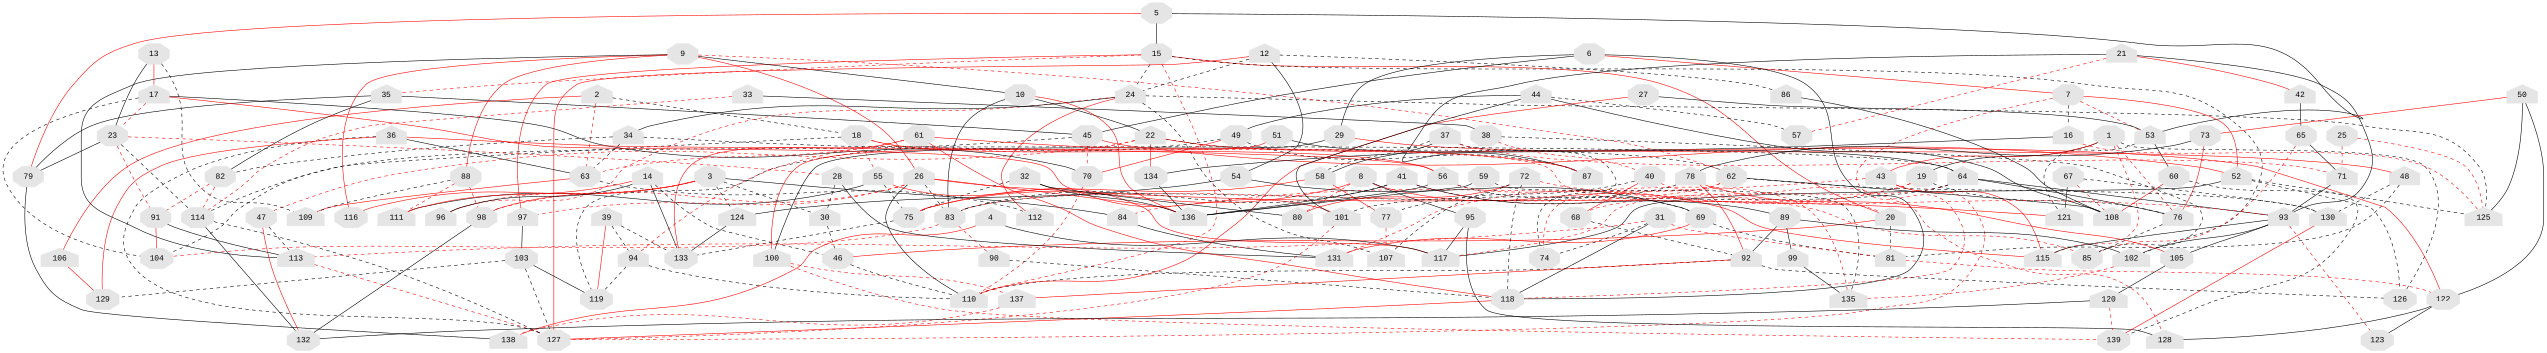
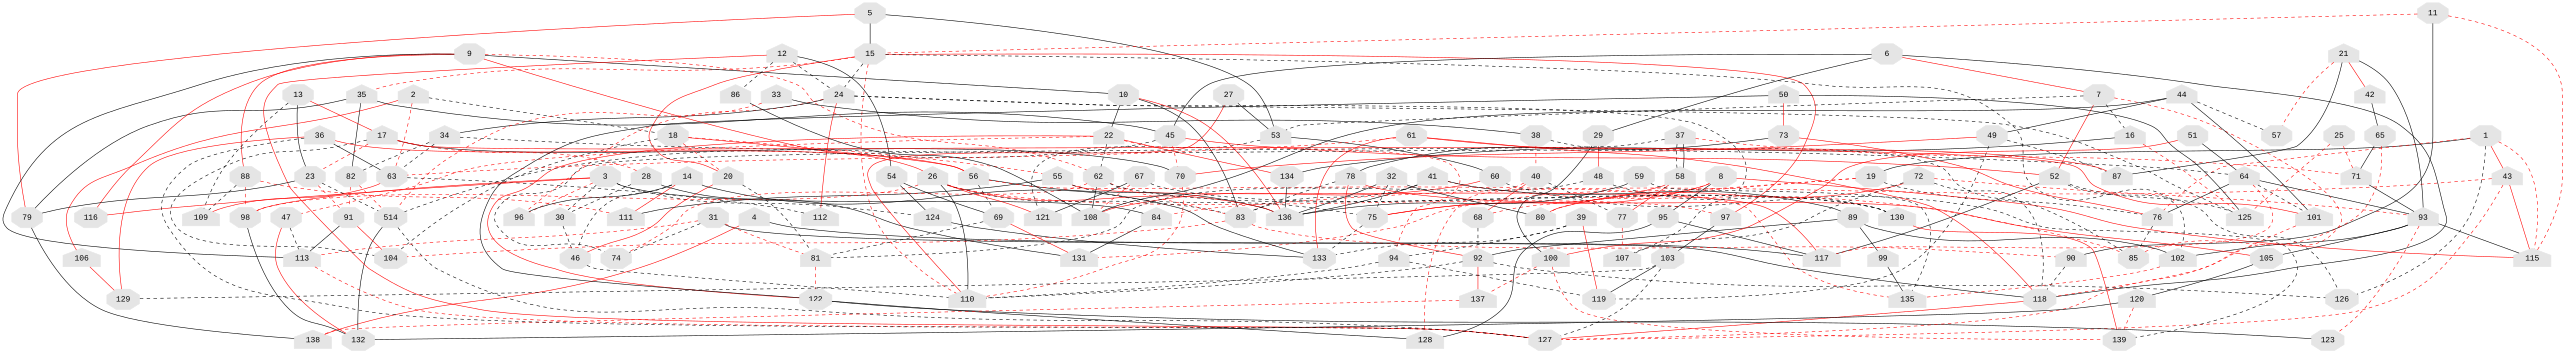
  graph {
    fontname="Liberation Mono"
    node [color=gray90 fontname="Liberation Mono" shape=house style=filled]
    edge [color=black fontname="Liberation Mono" style=solid]
    1 [shape=octagon]
    19 [shape=octagon]
    43
    76
    115
    126 [shape=octagon]
    68 [shape=octagon]
    131
    84
    127 [shape=octagon]
    85 [shape=octagon]
    18 [shape=octagon]
    2
    63 [shape=octagon]
    106
    20
    104 [shape=octagon]
    55
    56
    109
    112
    129 [shape=octagon]
    3 [shape=octagon]
    30
    96
    98 [shape=octagon]
    116 [shape=octagon]
    124
    46 [shape=octagon]
    132 [shape=octagon]
    133 [shape=octagon]
    4
    117
    138
    5 [shape=octagon]
    15 [shape=octagon]
    53
    79 [shape=octagon]
    24
    35
    97
    102
    110
    121
    60 [shape=octagon]
    6 [shape=octagon]
    7 [shape=octagon]
    29 [shape=octagon]
    45 [shape=octagon]
    118 [shape=octagon]
    16
    52
    48
    100
    70 [shape=octagon]
-   114 [shape=octagon]
+   114 [shape=octagon label=514]
    125
    134 [shape=octagon]
    8 [shape=octagon]
    75 [shape=octagon]
    80
    95 [shape=octagon]
    128
    9 [shape=octagon]
    10 [shape=octagon]
    26
    62 [shape=octagon]
    88 [shape=octagon]
    113
    22
    83 [shape=octagon]
    136
    74 [shape=octagon]
    108
    130
    111
    47 [shape=octagon]
    94
    122 [shape=octagon]
    90
+   11 [shape=octagon]
    12
    54 [shape=octagon]
    86
    34
    107
    69 [shape=octagon]
    13 [shape=octagon]
    17
    23 [shape=octagon]
    101
    28
    91 [shape=octagon]
    14
    81
    82 [shape=octagon]
    103 [shape=octagon]
    135
    92
    21
    42
    57 [shape=octagon]
    87
    93
    65 [shape=octagon]
    105 [shape=octagon]
    123 [shape=octagon]
    119 [shape=octagon]
    64
    25 [shape=octagon]
    71
    27 [shape=octagon]
    139 [shape=octagon]
    137
    31 [shape=octagon]
    32
    33
    38 [shape=octagon]
    40 [shape=octagon]
    36
    37
    58
    77 [shape=octagon]
    39
    41
    89 [shape=octagon]
    99
    44
    49 [shape=octagon]
    50
    73 [shape=octagon]
    78
    51 [shape=octagon]
    59 [shape=octagon]
    61 [shape=octagon]
    67 [shape=octagon]
    72
    120
    1 -- 19
    1 -- 43 [color=red]
    1 -- 76 [color=red style=dashed]
    1 -- 115 [color=red style=dashed]
    1 -- 126 [style=dashed]
    19 -- 76 [style=dashed]
    19 -- 68 [color=red style=dashed]
    19 -- 131 [color=red style=dashed]
    43 -- 115 [color=red]
    43 -- 84 [color=red style=dashed]
    43 -- 127 [color=red style=dashed]
    76 -- 85 [style=dashed]
    68 -- 92 [style=dashed]
    84 -- 131
    18 -- 20 [color=red style=dashed]
    18 -- 104 [style=dashed]
    18 -- 55 [color=red style=dashed]
    18 -- 56 [color=red]
    2 -- 18 [style=dashed]
    2 -- 63 [color=red style=dashed]
    2 -- 106 [color=red]
    63 -- 109 [color=red]
    63 -- 112 [style=dashed]
    106 -- 129 [color=red]
    20 -- 46 [color=red]
    20 -- 81 [style=dashed]
    55 -- 117 [color=red]
    55 -- 75 [style=dashed]
    55 -- 111
    56 -- 136
    56 -- 69 [style=dashed]
    56 -- 135 [color=red style=dashed]
    3 -- 84
    3 -- 30 [style=dashed]
    3 -- 96 [color=red style=dashed]
    3 -- 98 [color=red]
    3 -- 116 [color=red]
    3 -- 124 [style=dashed]
    30 -- 46 [style=dashed]
    98 -- 132
    124 -- 133
    46 -- 110 [style=dashed]
    4 -- 117
    4 -- 138 [color=red]
    5 -- 15
    5 -- 53
    5 -- 79 [color=red]
    15 -- 20 [color=red]
    15 -- 24 [style=dashed]
    15 -- 35 [color=red style=dashed]
    15 -- 97 [color=red]
    15 -- 102 [style=dashed]
    15 -- 110 [color=red style=dashed]
    53 -- 121 [style=dashed]
    53 -- 60
    79 -- 138
    24 -- 112 [color=red]
    24 -- 96 [color=red style=dashed]
    24 -- 125 [style=dashed]
    24 -- 34
    24 -- 107 [style=dashed]
    35 -- 79
    35 -- 45
    35 -- 82
    97 -- 103
    102 -- 135 [color=red style=dashed]
    60 -- 108 [color=red]
    60 -- 139 [style=dashed]
    6 -- 7 [color=red]
    6 -- 29
    6 -- 45
    6 -- 118
-   7 -- 53 [color=red style=dashed]
+   7 -- 53 [style=dashed]
    7 -- 118 [color=red style=dashed]
    7 -- 16 [style=dashed]
    7 -- 52 [color=red]
    29 -- 48 [color=red]
    29 -- 100
    45 -- 52 [color=red]
    45 -- 70 [color=red style=dashed]
    45 -- 114 [style=dashed]
    118 -- 127 [color=red]
    16 -- 125 [color=red style=dashed]
    16 -- 134
    52 -- 126 [style=dashed]
    52 -- 117
    52 -- 125 [style=dashed]
    48 -- 130 [style=dashed]
    48 -- 81 [style=dashed]
    100 -- 139 [color=red style=dashed]
    100 -- 137 [color=red style=dashed]
    70 -- 110 [color=red style=dashed]
    114 -- 127 [style=dashed]
    114 -- 132
    134 -- 136
    8 -- 115 [color=red]
    8 -- 75 [color=red]
    8 -- 80 [color=red style=dashed]
    8 -- 95
    75 -- 133 [style=dashed]
    95 -- 117
    95 -- 128
    9 -- 116 [color=red]
    9 -- 10
    9 -- 26 [color=red]
    9 -- 62 [color=red style=dashed]
    9 -- 88 [color=red]
    9 -- 113
    10 -- 22
    10 -- 83
    10 -- 136 [color=red]
    26 -- 98 [color=red style=dashed]
    26 -- 97 [color=red style=dashed]
    26 -- 110
    26 -- 121 [color=red]
    26 -- 83 [style=dashed]
    26 -- 136 [color=red]
    62 -- 83 [color=red style=dashed]
    62 -- 74 [color=red style=dashed]
    62 -- 108
    62 -- 130 [style=dashed]
    88 -- 109 [style=dashed]
    88 -- 98 [color=red style=dashed]
    88 -- 111 [color=red style=dashed]
    113 -- 127 [color=red style=dashed]
    22 -- 134 [color=red]
    22 -- 62 [style=dashed]
    22 -- 47 [color=red style=dashed]
    22 -- 94 [color=red style=dashed]
    22 -- 122 [color=red]
    83 -- 104 [color=red style=dashed]
    83 -- 90 [color=red style=dashed]
    130 -- 139 [color=red]
    47 -- 132 [color=red]
    47 -- 113 [style=dashed]
    94 -- 110 [style=dashed]
    94 -- 119 [style=dashed]
    122 -- 128
    122 -- 123
    90 -- 118 [style=dashed]
+   11 -- 115 [color=red style=dashed]
+   11 -- 15 [color=red style=dashed]
+   11 -- 90
    12 -- 127 [color=red]
    12 -- 24 [style=dashed]
    12 -- 54
    12 -- 86 [style=dashed]
    54 -- 124
    54 -- 69
    86 -- 108
    34 -- 63 [style=dashed]
    34 -- 82 [style=dashed]
    34 -- 64 [style=dashed]
    69 -- 131 [color=red]
    69 -- 81 [style=dashed]
    13 -- 109 [style=dashed]
    13 -- 17 [color=red]
    13 -- 23
    17 -- 104 [style=dashed]
    17 -- 70
    17 -- 23 [color=red style=dashed]
    17 -- 101 [color=red]
    23 -- 79
    23 -- 114 [style=dashed]
-   23 -- 28 [color=red style=dashed]
+   17 -- 28 [color=red style=dashed]
    23 -- 91 [color=red style=dashed]
    101 -- 127 [color=red style=dashed]
    28 -- 131
    28 -- 30 [style=dashed]
    91 -- 104 [color=red]
    91 -- 113
    14 -- 96
    14 -- 46 [style=dashed]
    14 -- 133
    14 -- 111 [color=red]
    81 -- 122 [color=red style=dashed]
    82 -- 114 [color=red style=dashed]
    82 -- 91 [color=red style=dashed]
    103 -- 127 [style=dashed]
    103 -- 129 [style=dashed]
    103 -- 119
    92 -- 126 [style=dashed]
    92 -- 110 [style=dashed]
    92 -- 137 [color=red]
    21 -- 42 [color=red]
    21 -- 57 [color=red style=dashed]
    21 -- 87
    21 -- 93
    42 -- 65
    93 -- 115
    93 -- 102
    93 -- 105
    93 -- 123 [color=red style=dashed]
    65 -- 85 [color=red style=dashed]
    65 -- 71
    105 -- 120
    64 -- 76
    64 -- 117 [color=red style=dashed]
    64 -- 101 [style=dashed]
    64 -- 93
    25 -- 125 [color=red style=dashed]
    25 -- 71 [color=red style=dashed]
    71 -- 93
    27 -- 53
    27 -- 110 [color=red]
    137 -- 138 [color=red style=dashed]
    31 -- 118
    31 -- 113 [color=red style=dashed]
    31 -- 74 [style=dashed]
    31 -- 81 [color=red style=dashed]
    32 -- 75 [style=dashed]
    32 -- 80
    32 -- 136
    33 -- 114 [color=red style=dashed]
    33 -- 38
    38 -- 85 [style=dashed]
    38 -- 40 [color=red style=dashed]
    40 -- 68 [color=red]
    40 -- 128 [color=red style=dashed]
    40 -- 77 [style=dashed]
    36 -- 127 [style=dashed]
    36 -- 63
    36 -- 56 [color=red]
    36 -- 129 [color=red]
    37 -- 74 [style=dashed]
    37 -- 71 [color=red style=dashed]
    37 -- 58 [style=dashed]
    37 -- 58
    58 -- 75 [color=red]
    58 -- 77 [color=red]
    77 -- 107 [color=red style=dashed]
    39 -- 133 [style=dashed]
    39 -- 94 [style=dashed]
    39 -- 119 [color=red]
    41 -- 85 [color=red style=dashed]
    41 -- 83 [style=dashed]
    41 -- 136
    41 -- 89
    89 -- 102
    89 -- 92
    89 -- 99
    99 -- 135
    44 -- 108
    44 -- 101
    44 -- 57 [style=dashed]
    44 -- 49
    49 -- 70 [color=red]
    49 -- 87 [style=dashed]
    49 -- 119 [style=dashed]
    50 -- 125
    50 -- 122
    50 -- 73 [color=red]
    73 -- 76 [color=red]
    73 -- 78
    78 -- 83 [style=dashed]
    78 -- 92 [color=red]
    78 -- 105 [color=red]
    51 -- 100 [color=red]
    51 -- 64
    59 -- 136
    59 -- 135 [style=dashed]
    61 -- 63 [color=red style=dashed]
    61 -- 133 [color=red]
    61 -- 118 [color=red]
    61 -- 87 [color=red]
    67 -- 121
    67 -- 108 [color=red style=dashed]
    67 -- 130 [style=dashed]
    72 -- 118 [style=dashed]
    72 -- 80 [color=red]
    72 -- 107 [style=dashed]
    72 -- 93 [color=red style=dashed]
    120 -- 132
    120 -- 139 [color=red style=dashed]
  }
